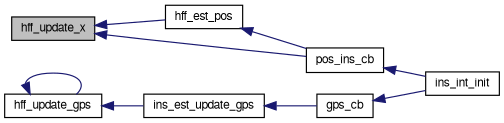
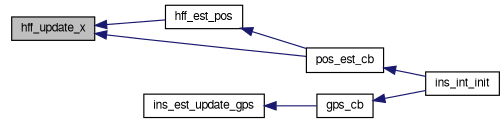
  digraph {
    rankdir=LR
    node [color=black fillcolor=white fontname=FreeSans fontsize=10 shape=record style=filled]
    edge [color=midnightblue dir=back fontname=FreeSans fontsize=10 labelfontname=FreeSans labelfontsize=10 style=solid]
    n1 [fillcolor=grey75 fontcolor=black height=0.2 label=hff_update_x width=0.4]
    n2 [height=0.2 label=hff_est_pos width=0.4]
-   n3 [height=0.2 label=pos_ins_cb width=0.4]
-   n4 [height=0.2 label=hff_update_gps width=0.4]
+   n3 [height=0.2 label=pos_est_cb width=0.4]
    n5 [height=0.2 label=ins_est_update_gps width=0.4]
    n6 [height=0.2 label=gps_cb width=0.4]
    n7 [height=0.2 label=ins_int_init width=0.4]
    n1 -> n2
    n1 -> n3
    n2 -> n3
    n3 -> n7
-   n4 -> n4
-   n4 -> n5
    n5 -> n6
    n6 -> n7
  }
